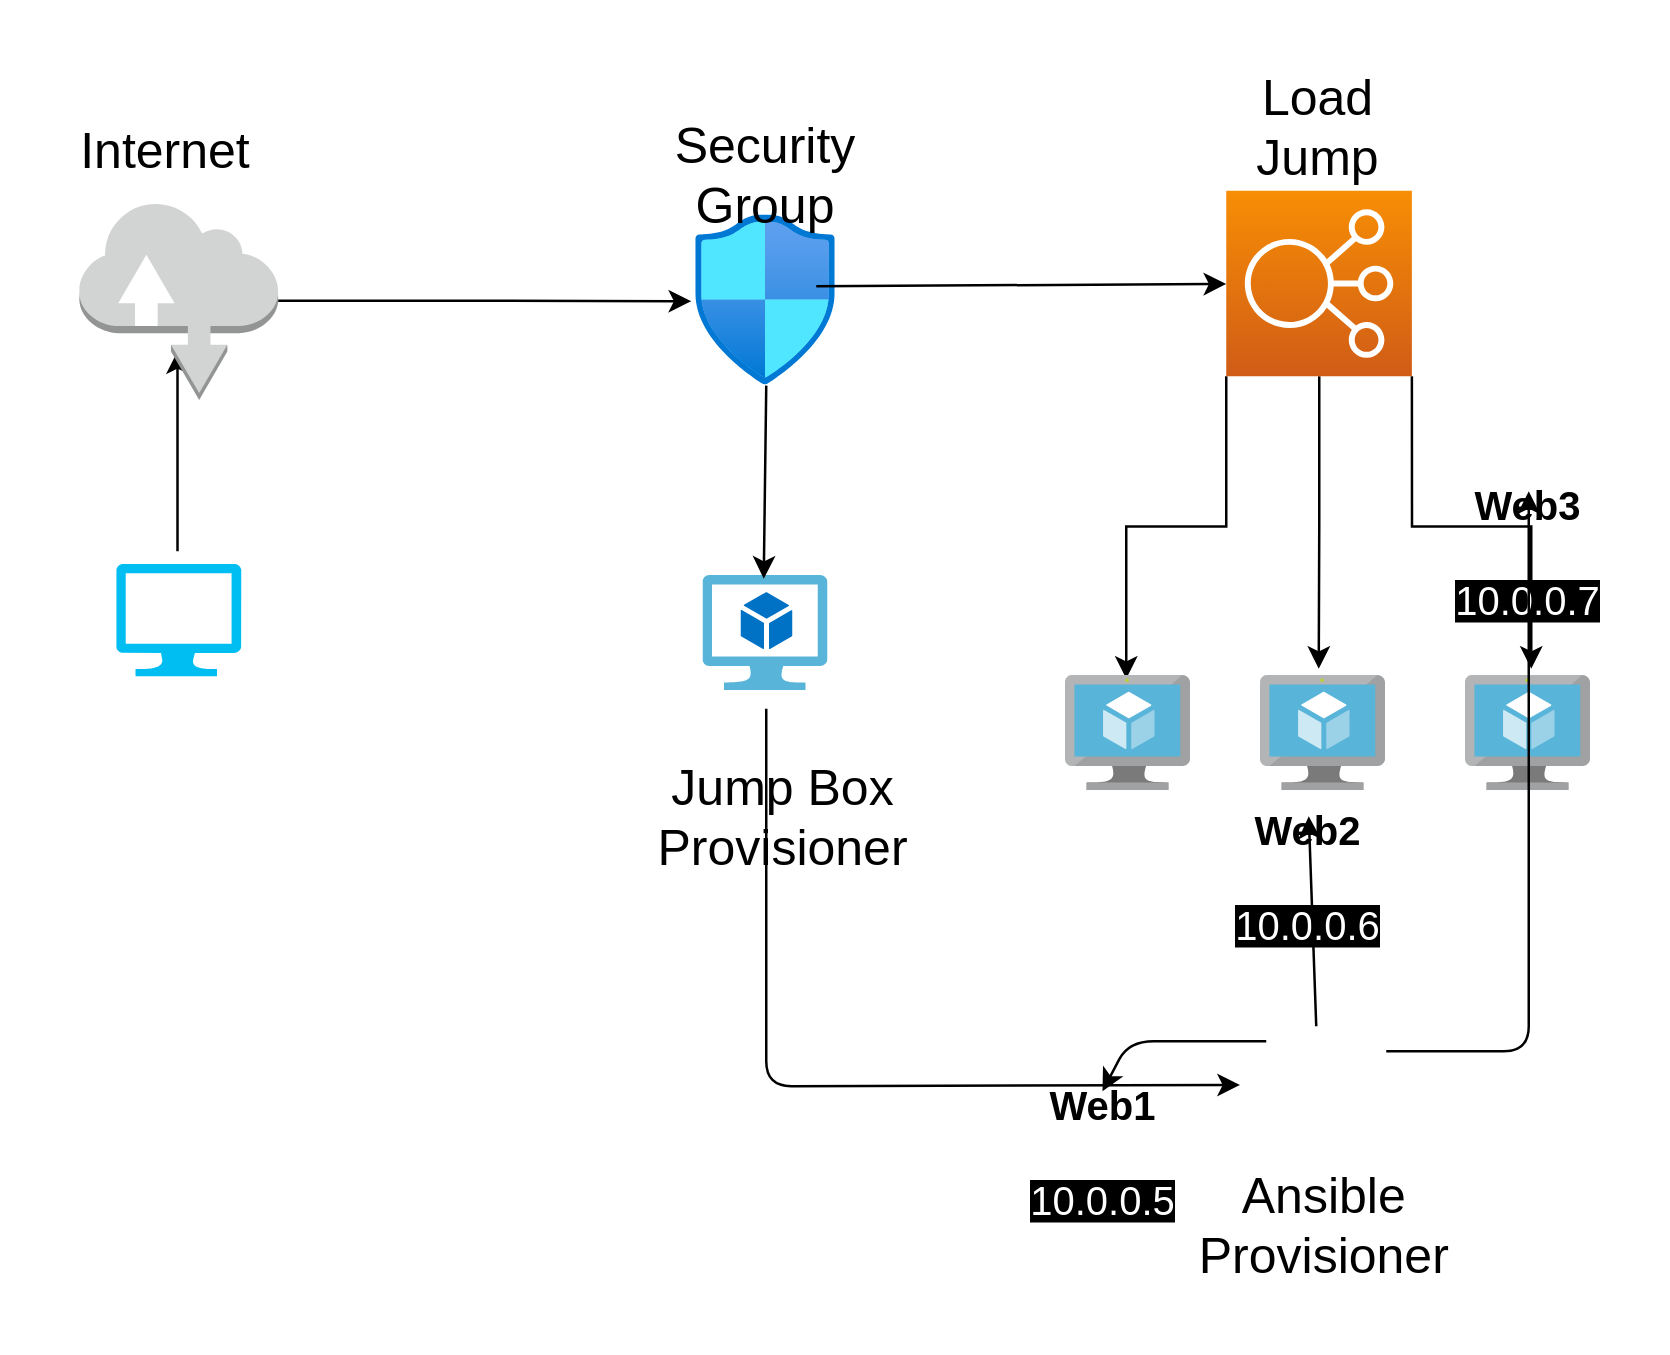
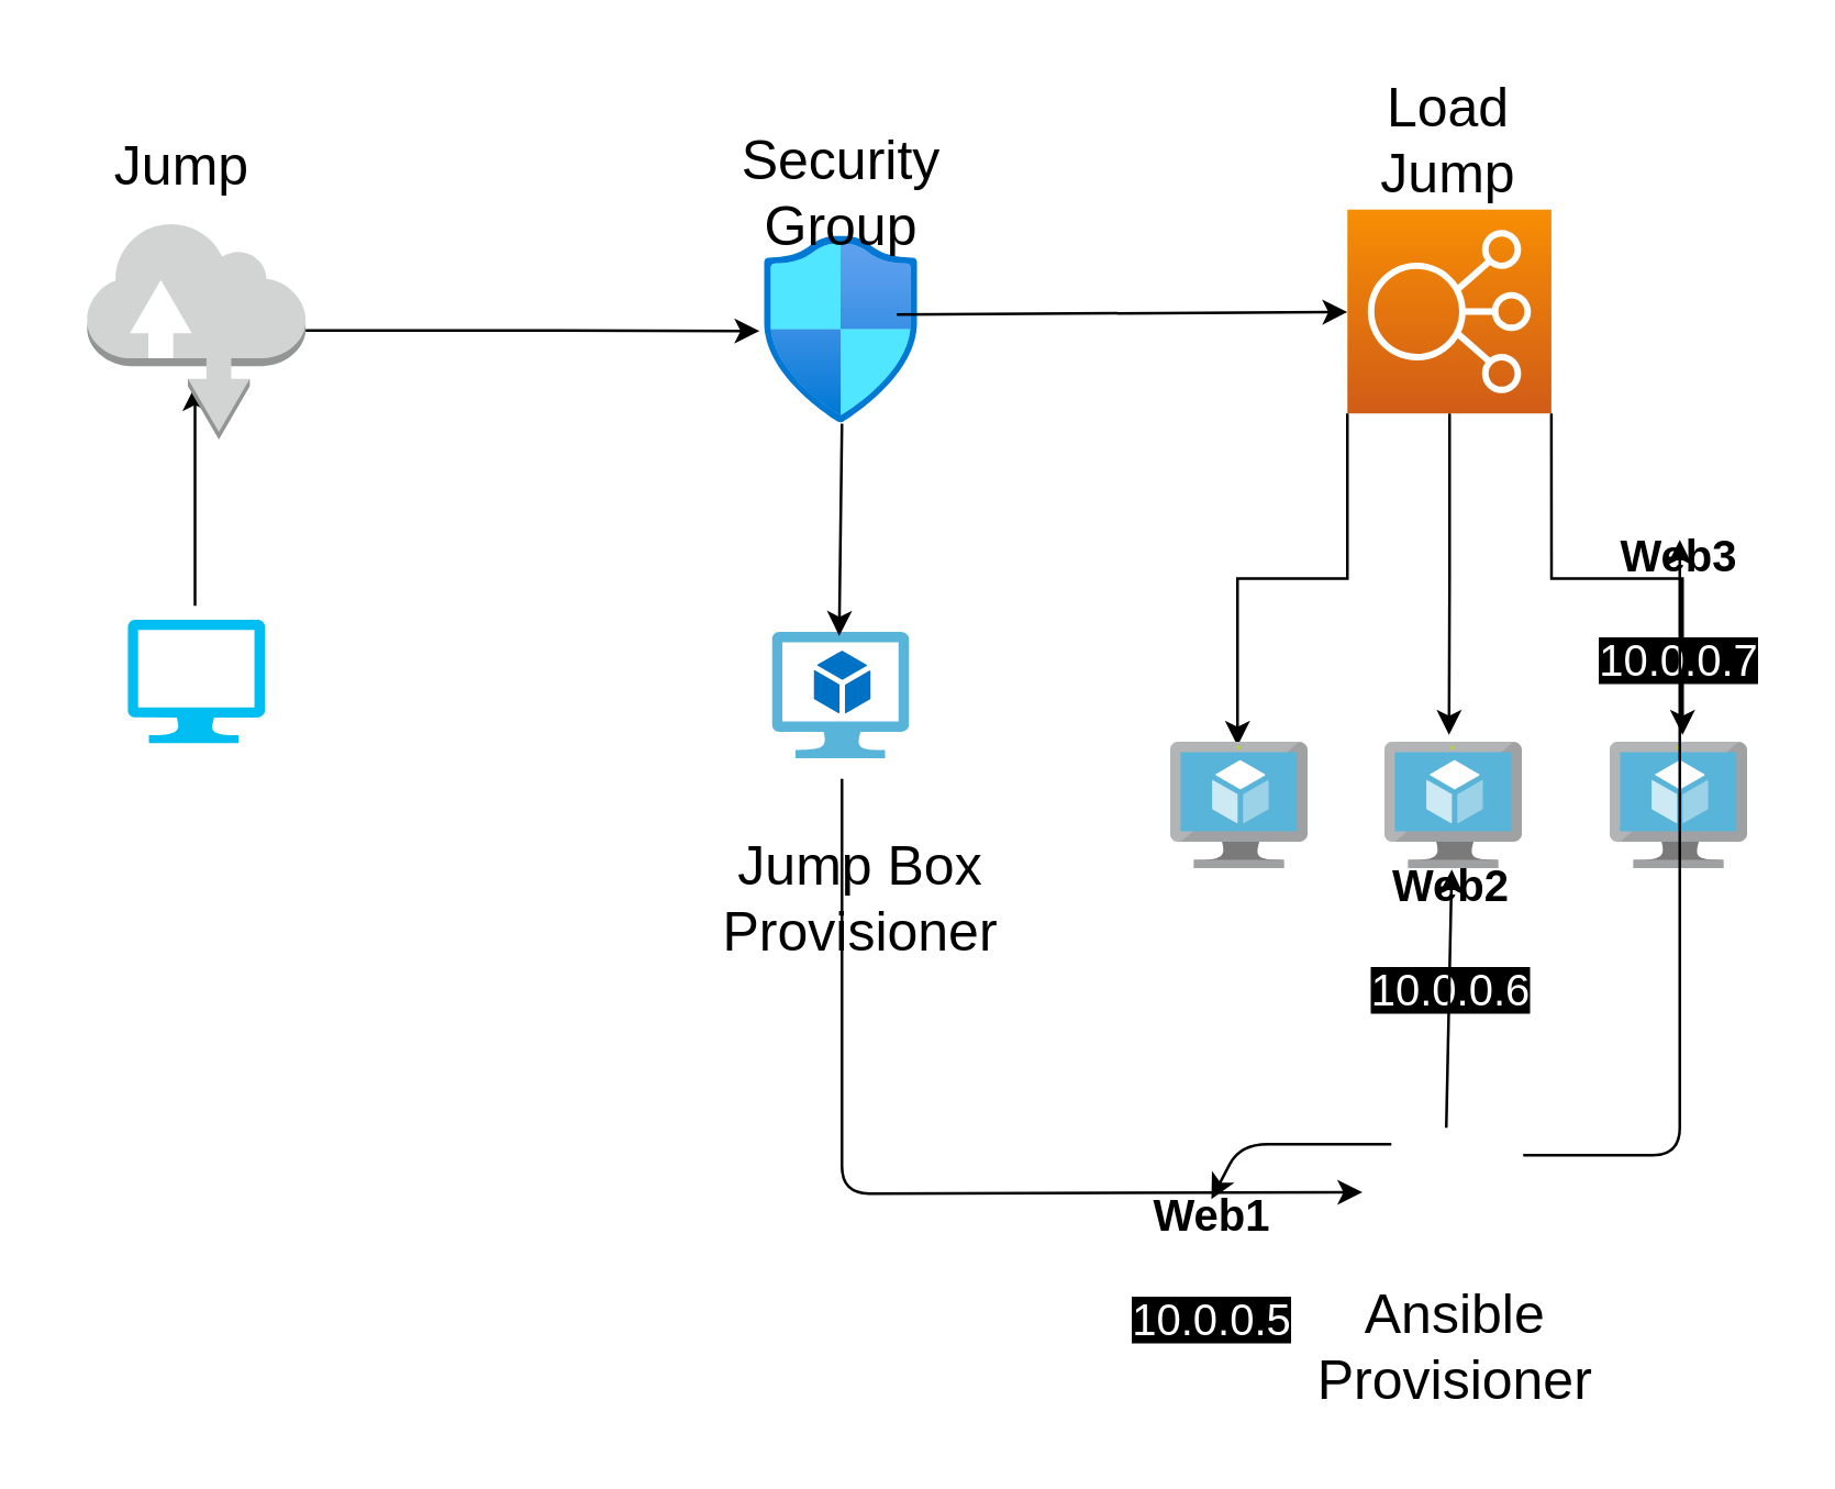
  <mxCell id="0" />
  <mxCell id="1" parent="0" />
  <mxCell id="2" value="" style="verticalLabelPosition=bottom;html=1;verticalAlign=top;align=center;strokeColor=none;fillColor=#00BEF2;shape=mxgraph.azure.computer;pointerEvents=1;" vertex="1" parent="1"><mxGeometry x="46" y="225" width="50" height="45" as="geometry" /></mxCell>
  <mxCell id="3" value="" style="endArrow=classic;html=1;" edge="1" parent="1"><mxGeometry width="50" height="50" relative="1" as="geometry"><mxPoint x="70.5" y="220" as="sourcePoint" /><mxPoint x="70.5" y="140" as="targetPoint" /><Array as="points" /></mxGeometry></mxCell>
  <mxCell id="4" style="edgeStyle=orthogonalEdgeStyle;rounded=0;orthogonalLoop=1;jettySize=auto;html=1;" edge="1" parent="1" source="5"><mxGeometry relative="1" as="geometry"><mxPoint x="276" y="120" as="targetPoint" /></mxGeometry></mxCell>
  <mxCell id="5" value="" style="outlineConnect=0;dashed=0;verticalLabelPosition=bottom;verticalAlign=top;align=center;html=1;shape=mxgraph.aws3.internet;fillColor=#D2D3D3;gradientColor=none;" vertex="1" parent="1"><mxGeometry x="31.25" y="80" width="79.5" height="79.5" as="geometry" /></mxCell>
  <mxCell id="6" value="" style="aspect=fixed;html=1;points=[];align=center;image;fontSize=12;image=img/lib/azure2/networking/Network_Security_Groups.svg;" vertex="1" parent="1"><mxGeometry x="278" y="85.75" width="56.0" height="68" as="geometry" /></mxCell>
  <mxCell id="7" style="edgeStyle=orthogonalEdgeStyle;rounded=0;orthogonalLoop=1;jettySize=auto;html=1;exitX=0;exitY=1;exitDx=0;exitDy=0;exitPerimeter=0;entryX=0.48;entryY=0.022;entryDx=0;entryDy=0;entryPerimeter=0;" edge="1" parent="1" source="10" target="11"><mxGeometry relative="1" as="geometry" /></mxCell>
  <mxCell id="8" style="edgeStyle=orthogonalEdgeStyle;rounded=0;orthogonalLoop=1;jettySize=auto;html=1;exitX=1;exitY=1;exitDx=0;exitDy=0;exitPerimeter=0;entryX=0.52;entryY=-0.065;entryDx=0;entryDy=0;entryPerimeter=0;" edge="1" parent="1" source="10" target="13"><mxGeometry relative="1" as="geometry" /></mxCell>
  <mxCell id="9" style="edgeStyle=orthogonalEdgeStyle;rounded=0;orthogonalLoop=1;jettySize=auto;html=1;entryX=0.46;entryY=-0.065;entryDx=0;entryDy=0;entryPerimeter=0;" edge="1" parent="1" source="10" target="12"><mxGeometry relative="1" as="geometry" /></mxCell>
  <mxCell id="10" value="" style="points=[[0,0,0],[0.25,0,0],[0.5,0,0],[0.75,0,0],[1,0,0],[0,1,0],[0.25,1,0],[0.5,1,0],[0.75,1,0],[1,1,0],[0,0.25,0],[0,0.5,0],[0,0.75,0],[1,0.25,0],[1,0.5,0],[1,0.75,0]];outlineConnect=0;fontColor=#232F3E;gradientColor=#F78E04;gradientDirection=north;fillColor=#D05C17;strokeColor=#ffffff;dashed=0;verticalLabelPosition=bottom;verticalAlign=top;align=center;html=1;fontSize=12;fontStyle=0;aspect=fixed;shape=mxgraph.aws4.resourceIcon;resIcon=mxgraph.aws4.elastic_load_balancing;" vertex="1" parent="1"><mxGeometry x="490" y="75.75" width="74.25" height="74.25" as="geometry" /></mxCell>
  <mxCell id="11" value="" style="aspect=fixed;html=1;points=[];align=center;image;fontSize=12;image=img/lib/mscae/Virtual_Machine.svg;" vertex="1" parent="1"><mxGeometry x="426" y="270" width="50" height="46" as="geometry" /></mxCell>
  <mxCell id="12" value="" style="aspect=fixed;html=1;points=[];align=center;image;fontSize=12;image=img/lib/mscae/Virtual_Machine.svg;" vertex="1" parent="1"><mxGeometry x="504" y="270" width="50" height="46" as="geometry" /></mxCell>
  <mxCell id="13" value="" style="aspect=fixed;html=1;points=[];align=center;image;fontSize=12;image=img/lib/mscae/Virtual_Machine.svg;" vertex="1" parent="1"><mxGeometry x="586" y="270" width="50" height="46" as="geometry" /></mxCell>
  <mxCell id="14" value="" style="aspect=fixed;html=1;points=[];align=center;image;fontSize=12;image=img/lib/mscae/Virtual_Machine_2.svg;" vertex="1" parent="1"><mxGeometry x="281" y="230" width="50" height="46" as="geometry" /></mxCell>
  <mxCell id="15" value="" style="shape=image;html=1;verticalAlign=top;verticalLabelPosition=bottom;labelBackgroundColor=#ffffff;imageAspect=0;aspect=fixed;image=https://cdn1.iconfinder.com/data/icons/social-media-glossy/512/136-adobe_social-128.png" vertex="1" parent="1"><mxGeometry x="495.5" y="400" width="67" height="67" as="geometry" /></mxCell>
  <mxCell id="16" value="" style="endArrow=classic;html=1;entryX=0;entryY=0.5;entryDx=0;entryDy=0;" edge="1" parent="1" target="15"><mxGeometry width="50" height="50" relative="1" as="geometry"><mxPoint x="306" y="283" as="sourcePoint" /><mxPoint x="356" y="233" as="targetPoint" /><Array as="points"><mxPoint x="306" y="434" /></Array></mxGeometry></mxCell>
  <mxCell id="17" value="&lt;font style=&quot;font-size: 20px&quot;&gt;Ansible&lt;br&gt;Provisioner&lt;/font&gt;" style="text;html=1;strokeColor=none;fillColor=none;align=center;verticalAlign=middle;whiteSpace=wrap;rounded=0;" vertex="1" parent="1"><mxGeometry x="485.5" y="457" width="87" height="63" as="geometry" /></mxCell>
  <mxCell id="18" value="" style="endArrow=classic;html=1;" edge="1" parent="1" target="10"><mxGeometry width="50" height="50" relative="1" as="geometry"><mxPoint x="326" y="114" as="sourcePoint" /><mxPoint x="386" y="68.63" as="targetPoint" /></mxGeometry></mxCell>
- <mxCell id="19" value="&lt;font style=&quot;font-size: 20px&quot;&gt;Internet&lt;/font&gt;" style="text;html=1;strokeColor=none;fillColor=none;align=center;verticalAlign=middle;whiteSpace=wrap;rounded=0;" vertex="1" parent="1"><mxGeometry x="20.75" y="31.5" width="90" height="54.25" as="geometry" /></mxCell>
+ <mxCell id="19" value="&lt;font style=&quot;font-size: 20px&quot;&gt;Jump&lt;/font&gt;" style="text;html=1;strokeColor=none;fillColor=none;align=center;verticalAlign=middle;whiteSpace=wrap;rounded=0;" vertex="1" parent="1"><mxGeometry x="20.75" y="31.5" width="90" height="54.25" as="geometry" /></mxCell>
  <mxCell id="20" value="&lt;font style=&quot;font-size: 20px&quot;&gt;Security Group&lt;br&gt;&lt;/font&gt;" style="text;html=1;strokeColor=none;fillColor=none;align=center;verticalAlign=middle;whiteSpace=wrap;rounded=0;" vertex="1" parent="1"><mxGeometry x="286" y="58.63" width="40" height="20" as="geometry" /></mxCell>
  <mxCell id="21" value="" style="endArrow=classic;html=1;entryX=0.48;entryY=0.022;entryDx=0;entryDy=0;entryPerimeter=0;" edge="1" parent="1" target="14"><mxGeometry width="50" height="50" relative="1" as="geometry"><mxPoint x="306" y="153.75" as="sourcePoint" /><mxPoint x="306" y="210" as="targetPoint" /><Array as="points" /></mxGeometry></mxCell>
  <mxCell id="22" value="&lt;font style=&quot;font-size: 20px&quot;&gt;Jump Box Provisioner&lt;br&gt;&lt;/font&gt;" style="text;html=1;strokeColor=none;fillColor=none;align=center;verticalAlign=middle;whiteSpace=wrap;rounded=0;" vertex="1" parent="1"><mxGeometry x="293" y="316" width="40" height="20" as="geometry" /></mxCell>
  <mxCell id="23" value="&lt;font style=&quot;font-size: 20px&quot;&gt;Load Jump&lt;br&gt;&lt;/font&gt;" style="text;html=1;strokeColor=none;fillColor=none;align=center;verticalAlign=middle;whiteSpace=wrap;rounded=0;" vertex="1" parent="1"><mxGeometry x="477.13" y="20" width="100" height="60" as="geometry" /></mxCell>
  <mxCell id="24" value="&lt;font style=&quot;font-size: 16px&quot;&gt;&lt;b&gt;Web1&lt;/b&gt;&lt;br&gt;&lt;br&gt;&lt;span style=&quot;color: rgb(255 , 255 , 255) ; background-color: rgb(0 , 0 , 0)&quot;&gt;10.0.0.5&lt;/span&gt;&lt;/font&gt;" style="text;html=1;strokeColor=none;fillColor=none;align=center;verticalAlign=middle;whiteSpace=wrap;rounded=0;" vertex="1" parent="1"><mxGeometry x="405.5" y="436" width="70" height="50" as="geometry" /></mxCell>
- <mxCell id="25" value="&lt;font style=&quot;font-size: 16px&quot;&gt;&lt;b&gt;Web2&lt;/b&gt;&lt;br&gt;&lt;br&gt;&lt;span style=&quot;color: rgb(255 , 255 , 255) ; background-color: rgb(0 , 0 , 0)&quot;&gt;10.0.0.6&lt;/span&gt;&lt;/font&gt;" style="text;html=1;strokeColor=none;fillColor=none;align=center;verticalAlign=middle;whiteSpace=wrap;rounded=0;" vertex="1" parent="1"><mxGeometry x="488" y="326" width="70" height="50" as="geometry" /></mxCell>
+ <mxCell id="25" value="&lt;font style=&quot;font-size: 16px&quot;&gt;&lt;b&gt;Web2&lt;/b&gt;&lt;br&gt;&lt;br&gt;&lt;span style=&quot;color: rgb(255 , 255 , 255) ; background-color: rgb(0 , 0 , 0)&quot;&gt;10.0.0.6&lt;/span&gt;&lt;/font&gt;" style="text;html=1;strokeColor=none;fillColor=none;align=center;verticalAlign=middle;whiteSpace=wrap;rounded=0;" vertex="1" parent="1"><mxGeometry x="493" y="316" width="70" height="50" as="geometry" /></mxCell>
  <mxCell id="26" value="&lt;font style=&quot;font-size: 16px&quot;&gt;&lt;b&gt;Web3&lt;/b&gt;&lt;br&gt;&lt;br&gt;&lt;span style=&quot;color: rgb(255 , 255 , 255) ; background-color: rgb(0 , 0 , 0)&quot;&gt;10.0.0.7&lt;/span&gt;&lt;/font&gt;" style="text;html=1;strokeColor=none;fillColor=none;align=center;verticalAlign=middle;whiteSpace=wrap;rounded=0;" vertex="1" parent="1"><mxGeometry x="576" y="196" width="70" height="50" as="geometry" /></mxCell>
  <mxCell id="27" value="" style="endArrow=classic;html=1;entryX=0.5;entryY=0;entryDx=0;entryDy=0;" edge="1" parent="1" target="24"><mxGeometry width="50" height="50" relative="1" as="geometry"><mxPoint x="506" y="416" as="sourcePoint" /><mxPoint x="550" y="366" as="targetPoint" /><Array as="points"><mxPoint x="451" y="416" /></Array></mxGeometry></mxCell>
  <mxCell id="28" value="" style="endArrow=classic;html=1;entryX=0.5;entryY=0;entryDx=0;entryDy=0;" edge="1" parent="1" target="25"><mxGeometry width="50" height="50" relative="1" as="geometry"><mxPoint x="526" y="410" as="sourcePoint" /><mxPoint x="576" y="360" as="targetPoint" /></mxGeometry></mxCell>
  <mxCell id="29" value="" style="endArrow=classic;html=1;entryX=0.5;entryY=0;entryDx=0;entryDy=0;" edge="1" parent="1" target="26"><mxGeometry width="50" height="50" relative="1" as="geometry"><mxPoint x="554" y="420" as="sourcePoint" /><mxPoint x="604" y="370" as="targetPoint" /><Array as="points"><mxPoint x="611" y="420" /></Array></mxGeometry></mxCell>
